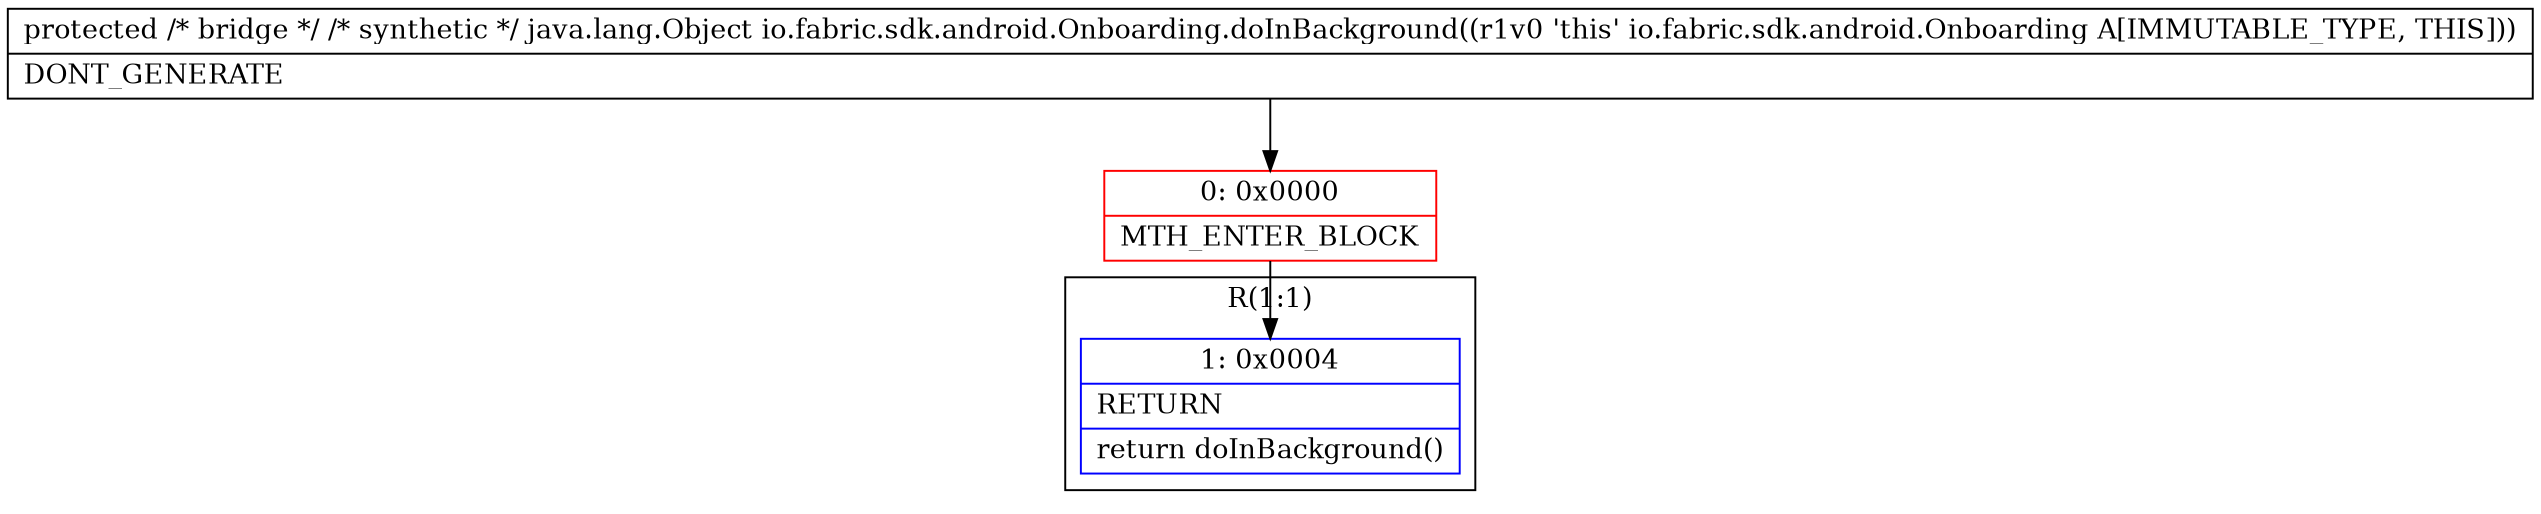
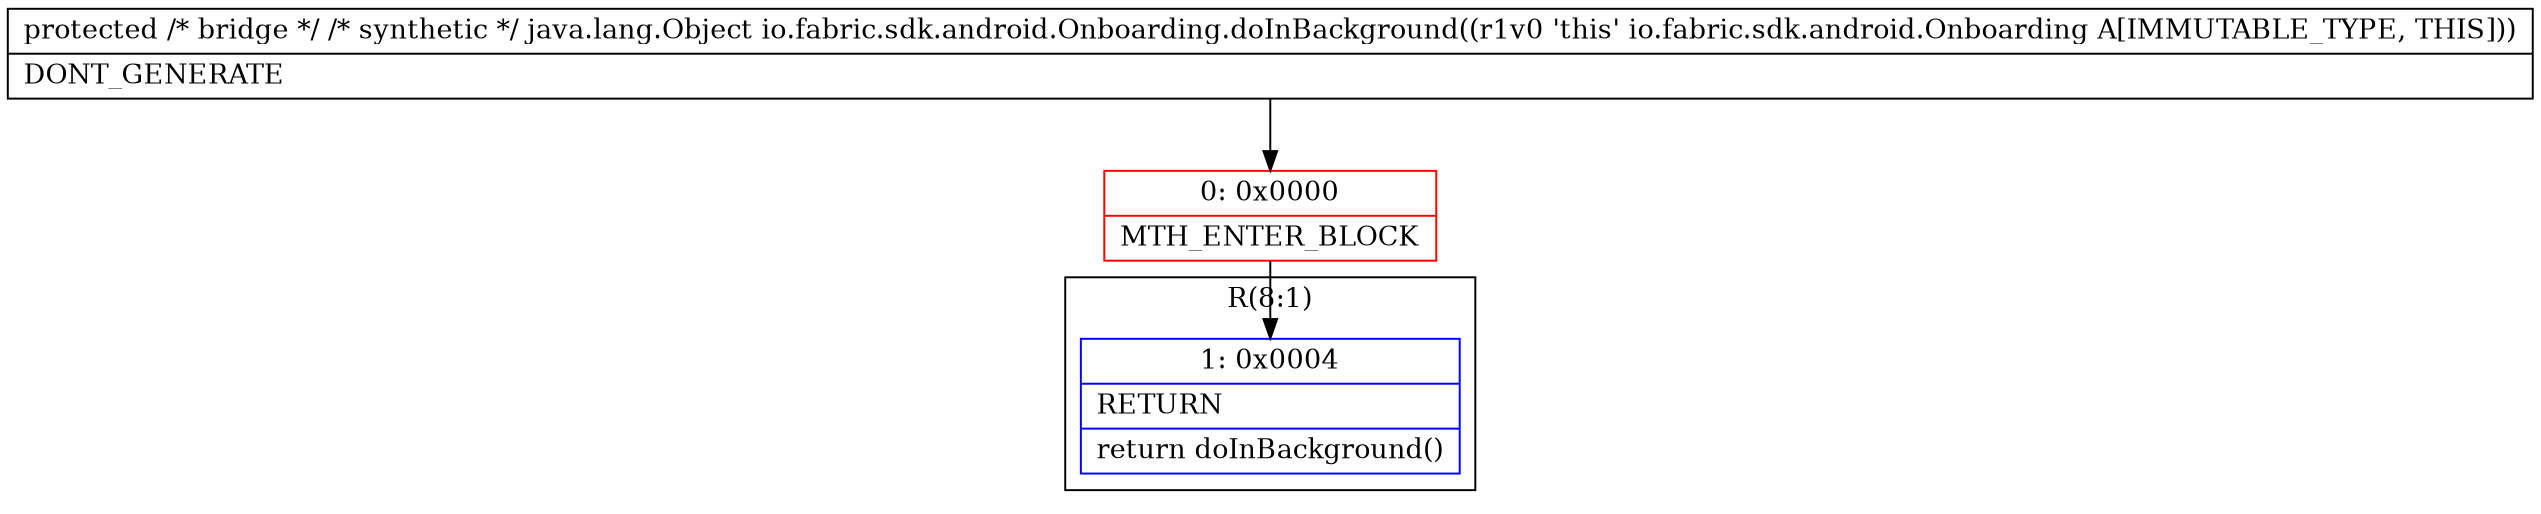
  digraph {
    node [shape=record]
    n1 [color=blue label="{1\:\ 0x0004|RETURN\l|return doInBackground()\l}"]
    n2 [color=red label="{0\:\ 0x0000|MTH_ENTER_BLOCK\l}"]
    n3 [label="{protected \/* bridge *\/ \/* synthetic *\/ java.lang.Object io.fabric.sdk.android.Onboarding.doInBackground((r1v0 'this' io.fabric.sdk.android.Onboarding A[IMMUTABLE_TYPE, THIS]))  | DONT_GENERATE\l}"]
    subgraph cluster_1 {
-     label="R(1:1)"
+     label="R(8:1)"
      n1
    }
    n2 -> n1
    n3 -> n2
  }
